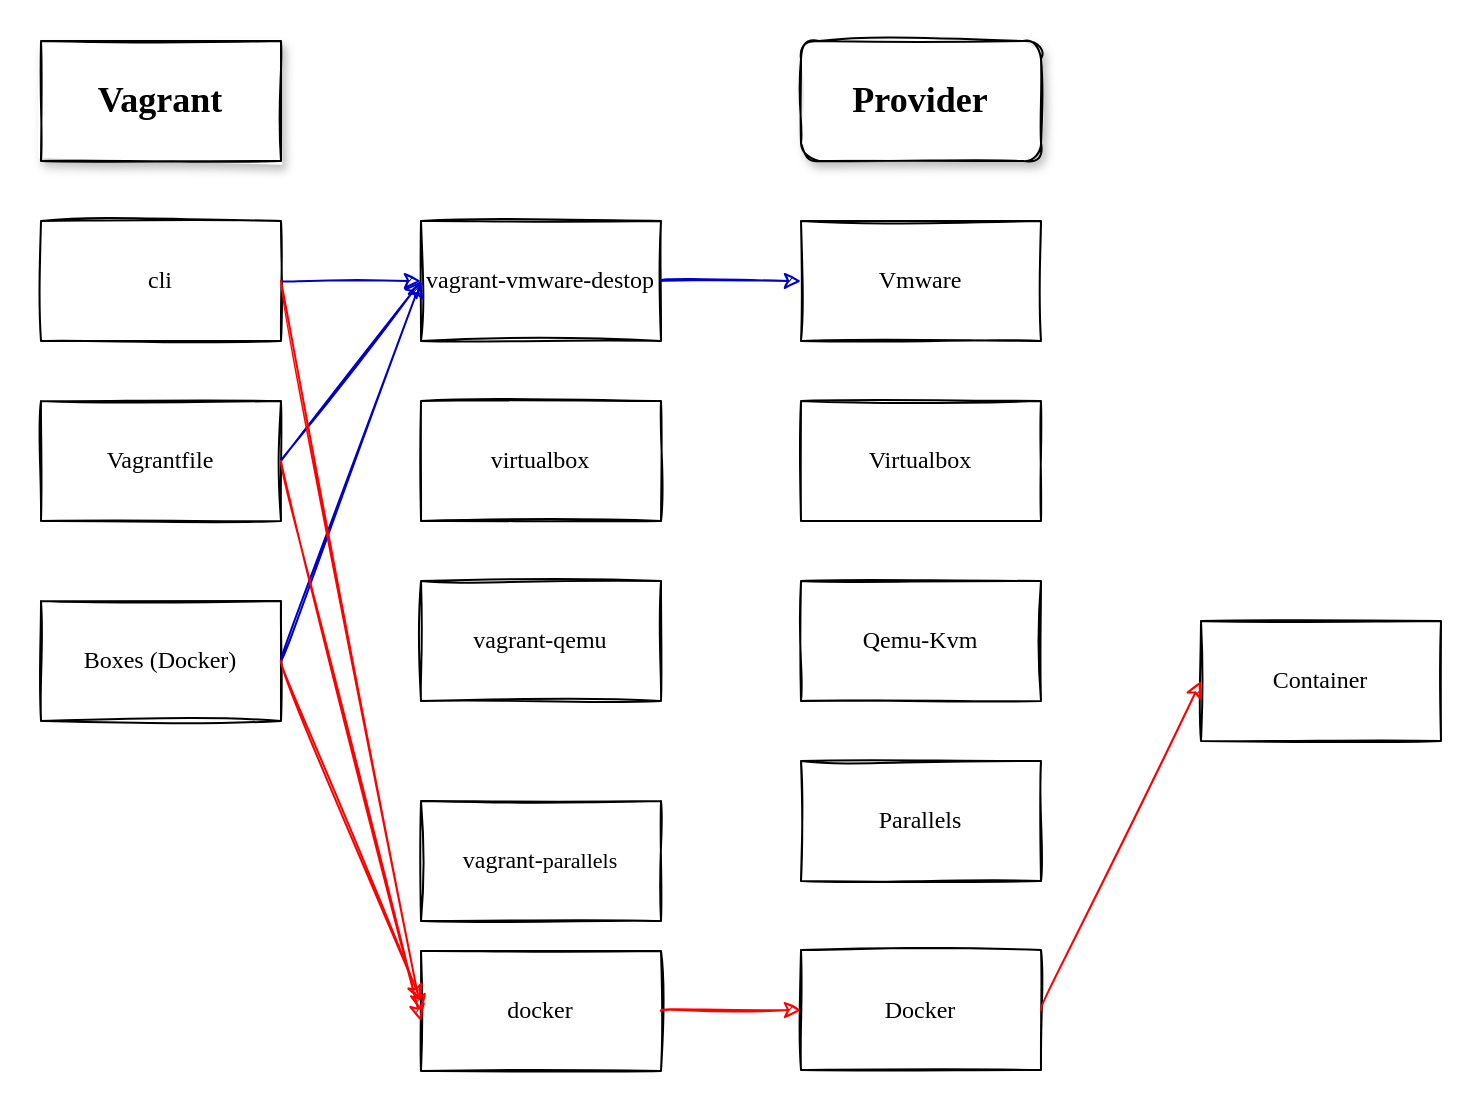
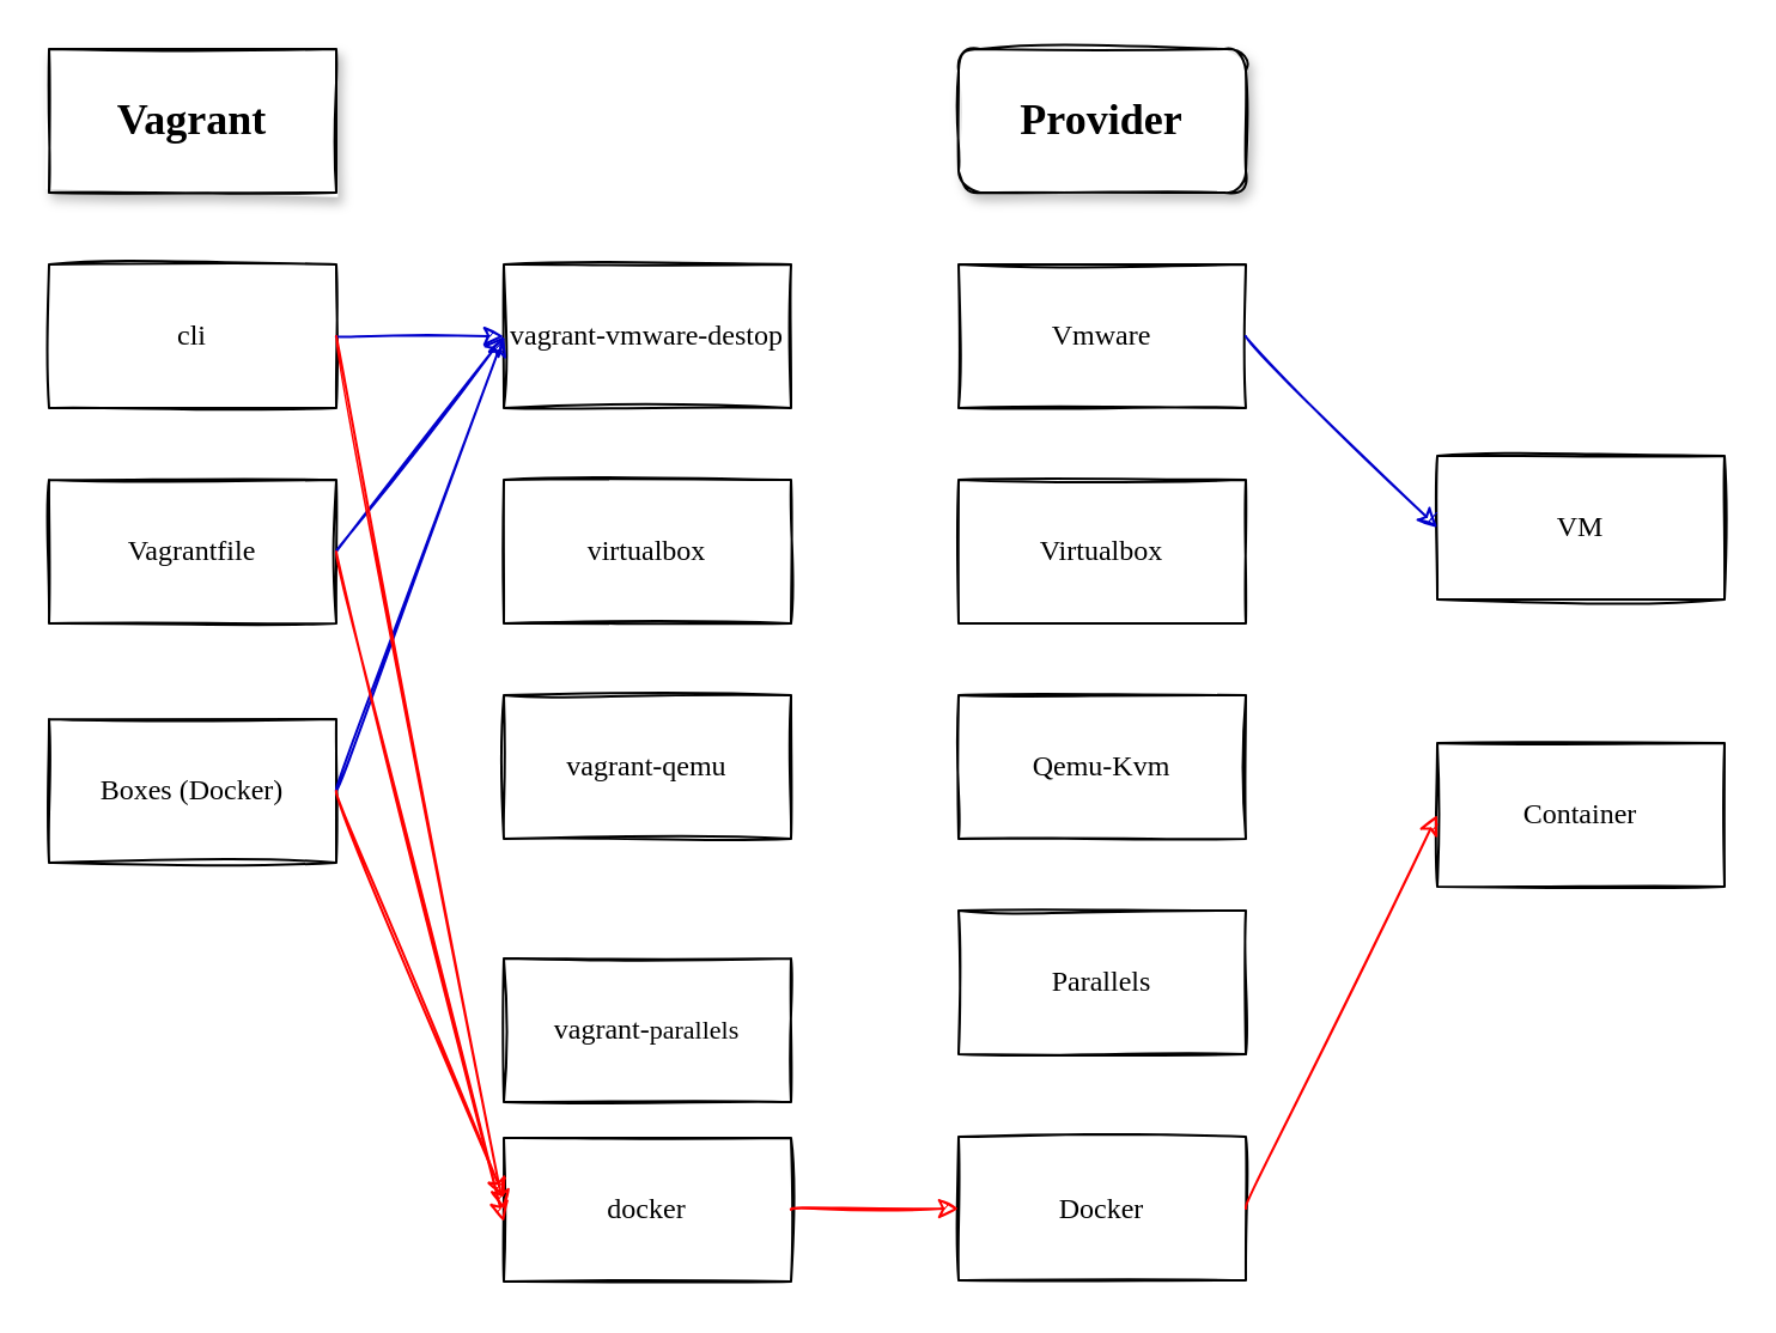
  <mxCell id="0" />
  <mxCell id="1" parent="0" />
  <mxCell id="2" value="Provider" style="rounded=1;whiteSpace=wrap;html=1;sketch=1;fontFamily=Comic Sans MS;fontStyle=1;fontSize=18;glass=0;shadow=1;" vertex="1" parent="1"><mxGeometry x="400" y="20" width="120" height="60" as="geometry" /></mxCell>
  <mxCell id="3" value="Vmware" style="rounded=0;whiteSpace=wrap;html=1;sketch=1;fontFamily=Comic Sans MS;" vertex="1" parent="1"><mxGeometry x="400" y="110" width="120" height="60" as="geometry" /></mxCell>
  <mxCell id="4" value="Virtualbox" style="rounded=0;whiteSpace=wrap;html=1;sketch=1;fontFamily=Comic Sans MS;" vertex="1" parent="1"><mxGeometry x="400" y="200" width="120" height="60" as="geometry" /></mxCell>
  <mxCell id="5" value="Qemu-Kvm" style="rounded=0;whiteSpace=wrap;html=1;sketch=1;fontFamily=Comic Sans MS;" vertex="1" parent="1"><mxGeometry x="400" y="290" width="120" height="60" as="geometry" /></mxCell>
  <mxCell id="6" value="Parallels" style="rounded=0;whiteSpace=wrap;html=1;sketch=1;fontFamily=Comic Sans MS;" vertex="1" parent="1"><mxGeometry x="400" y="380" width="120" height="60" as="geometry" /></mxCell>
  <mxCell id="7" value="Docker" style="rounded=0;whiteSpace=wrap;html=1;sketch=1;fontFamily=Comic Sans MS;" vertex="1" parent="1"><mxGeometry x="400" y="474.5" width="120" height="60" as="geometry" /></mxCell>
  <mxCell id="8" value="Vagrant" style="whiteSpace=wrap;html=1;sketch=1;fontFamily=Comic Sans MS;fontSize=18;shadow=1;fontStyle=1;rounded=0;" vertex="1" parent="1"><mxGeometry x="20" y="20" width="120" height="60" as="geometry" /></mxCell>
+ <mxCell id="9" value="VM" style="rounded=0;whiteSpace=wrap;html=1;sketch=1;fontFamily=Comic Sans MS;" vertex="1" parent="1"><mxGeometry x="600" y="190" width="120" height="60" as="geometry" /></mxCell>
  <mxCell id="10" value="Container" style="rounded=0;whiteSpace=wrap;html=1;sketch=1;fontFamily=Comic Sans MS;" vertex="1" parent="1"><mxGeometry x="600" y="310" width="120" height="60" as="geometry" /></mxCell>
  <mxCell id="11" value="Vagrantfile" style="rounded=0;whiteSpace=wrap;html=1;sketch=1;fontFamily=Comic Sans MS;" vertex="1" parent="1"><mxGeometry x="20" y="200" width="120" height="60" as="geometry" /></mxCell>
  <mxCell id="12" value="Boxes (Docker)" style="rounded=0;whiteSpace=wrap;html=1;sketch=1;fontFamily=Comic Sans MS;" vertex="1" parent="1"><mxGeometry x="20" y="300" width="120" height="60" as="geometry" /></mxCell>
  <mxCell id="13" value="vagrant-vmware-destop" style="rounded=0;whiteSpace=wrap;html=1;sketch=1;fontFamily=Comic Sans MS;" vertex="1" parent="1"><mxGeometry x="210" y="110" width="120" height="60" as="geometry" /></mxCell>
  <mxCell id="14" value="virtualbox" style="rounded=0;whiteSpace=wrap;html=1;sketch=1;fontFamily=Comic Sans MS;" vertex="1" parent="1"><mxGeometry x="210" y="200" width="120" height="60" as="geometry" /></mxCell>
  <mxCell id="15" value="vagrant-qemu" style="rounded=0;whiteSpace=wrap;html=1;sketch=1;fontFamily=Comic Sans MS;" vertex="1" parent="1"><mxGeometry x="210" y="290" width="120" height="60" as="geometry" /></mxCell>
  <mxCell id="16" value="vagrant-&lt;span style=&quot;font-size: 11px;&quot;&gt;parallels&lt;/span&gt;" style="rounded=0;whiteSpace=wrap;html=1;sketch=1;fontFamily=Comic Sans MS;" vertex="1" parent="1"><mxGeometry x="210" y="400" width="120" height="60" as="geometry" /></mxCell>
  <mxCell id="17" value="docker" style="rounded=0;whiteSpace=wrap;html=1;sketch=1;fontFamily=Comic Sans MS;" vertex="1" parent="1"><mxGeometry x="210" y="475" width="120" height="60" as="geometry" /></mxCell>
  <mxCell id="18" value="cli" style="rounded=0;whiteSpace=wrap;html=1;sketch=1;fontFamily=Comic Sans MS;" vertex="1" parent="1"><mxGeometry x="20" y="110" width="120" height="60" as="geometry" /></mxCell>
  <mxCell id="19" value="" style="endArrow=classic;html=1;sketch=1;fontFamily=Comic Sans MS;fontSize=18;curved=1;exitX=1;exitY=0.5;exitDx=0;exitDy=0;entryX=0;entryY=0.5;entryDx=0;entryDy=0;strokeColor=#0000CC;" edge="1" parent="1" source="18" target="13"><mxGeometry width="50" height="50" relative="1" as="geometry"><mxPoint x="150" y="180" as="sourcePoint" /><mxPoint x="200" y="130" as="targetPoint" /></mxGeometry></mxCell>
  <mxCell id="20" value="" style="endArrow=classic;html=1;sketch=1;fontFamily=Comic Sans MS;fontSize=18;curved=1;exitX=1;exitY=0.5;exitDx=0;exitDy=0;strokeColor=#0000CC;" edge="1" parent="1" source="11"><mxGeometry width="50" height="50" relative="1" as="geometry"><mxPoint x="150" y="250" as="sourcePoint" /><mxPoint x="210" y="140" as="targetPoint" /></mxGeometry></mxCell>
  <mxCell id="21" value="" style="endArrow=classic;html=1;sketch=1;fontFamily=Comic Sans MS;fontSize=18;curved=1;exitX=1;exitY=0.5;exitDx=0;exitDy=0;strokeColor=#0000CC;" edge="1" parent="1" source="12"><mxGeometry width="50" height="50" relative="1" as="geometry"><mxPoint x="150" y="330" as="sourcePoint" /><mxPoint x="210" y="140" as="targetPoint" /></mxGeometry></mxCell>
  <mxCell id="22" value="" style="endArrow=classic;html=1;sketch=1;fontFamily=Comic Sans MS;fontSize=18;curved=1;exitX=1;exitY=0.5;exitDx=0;exitDy=0;entryX=0;entryY=0.5;entryDx=0;entryDy=0;strokeColor=#FF0000;" edge="1" parent="1" source="18" target="17"><mxGeometry width="50" height="50" relative="1" as="geometry"><mxPoint x="160" y="360" as="sourcePoint" /><mxPoint x="210" y="310" as="targetPoint" /></mxGeometry></mxCell>
  <mxCell id="23" value="" style="endArrow=classic;html=1;sketch=1;fontFamily=Comic Sans MS;fontSize=18;curved=1;strokeColor=#FF0000;" edge="1" parent="1"><mxGeometry width="50" height="50" relative="1" as="geometry"><mxPoint x="140" y="230" as="sourcePoint" /><mxPoint x="210" y="510" as="targetPoint" /></mxGeometry></mxCell>
  <mxCell id="24" value="" style="endArrow=classic;html=1;sketch=1;fontFamily=Comic Sans MS;fontSize=18;curved=1;exitX=1;exitY=0.5;exitDx=0;exitDy=0;strokeColor=#FF0000;" edge="1" parent="1" source="12"><mxGeometry width="50" height="50" relative="1" as="geometry"><mxPoint x="120" y="530" as="sourcePoint" /><mxPoint x="210" y="500" as="targetPoint" /></mxGeometry></mxCell>
  <mxCell id="25" value="" style="endArrow=classic;html=1;sketch=1;fontFamily=Comic Sans MS;fontSize=18;fontColor=#00CC00;strokeColor=#FF0000;curved=1;exitX=1;exitY=0.5;exitDx=0;exitDy=0;entryX=0;entryY=0.5;entryDx=0;entryDy=0;" edge="1" parent="1" source="17" target="7"><mxGeometry width="50" height="50" relative="1" as="geometry"><mxPoint x="340" y="550" as="sourcePoint" /><mxPoint x="390" y="500" as="targetPoint" /></mxGeometry></mxCell>
- <mxCell id="26" value="" style="endArrow=classic;html=1;sketch=1;fontFamily=Comic Sans MS;fontSize=18;fontColor=#00CC00;strokeColor=#0000CC;curved=1;exitX=1;exitY=0.5;exitDx=0;exitDy=0;entryX=0;entryY=0.5;entryDx=0;entryDy=0;" edge="1" parent="1" source="13" target="3"><mxGeometry width="50" height="50" relative="1" as="geometry"><mxPoint x="350" y="170" as="sourcePoint" /><mxPoint x="400" y="120" as="targetPoint" /></mxGeometry></mxCell>
+ <mxCell id="27" value="" style="endArrow=classic;html=1;sketch=1;fontFamily=Comic Sans MS;fontSize=18;fontColor=#00CC00;strokeColor=#0000CC;curved=1;exitX=1;exitY=0.5;exitDx=0;exitDy=0;entryX=0;entryY=0.5;entryDx=0;entryDy=0;" edge="1" parent="1" source="3" target="9"><mxGeometry width="50" height="50" relative="1" as="geometry"><mxPoint x="570" y="100" as="sourcePoint" /><mxPoint x="620" y="50" as="targetPoint" /></mxGeometry></mxCell>
  <mxCell id="28" value="" style="endArrow=classic;html=1;sketch=1;fontFamily=Comic Sans MS;fontSize=18;fontColor=#00CC00;strokeColor=#FF0000;curved=1;exitX=1;exitY=0.5;exitDx=0;exitDy=0;entryX=0;entryY=0.5;entryDx=0;entryDy=0;" edge="1" parent="1" source="7" target="10"><mxGeometry width="50" height="50" relative="1" as="geometry"><mxPoint x="570" y="500" as="sourcePoint" /><mxPoint x="620" y="450" as="targetPoint" /></mxGeometry></mxCell>
